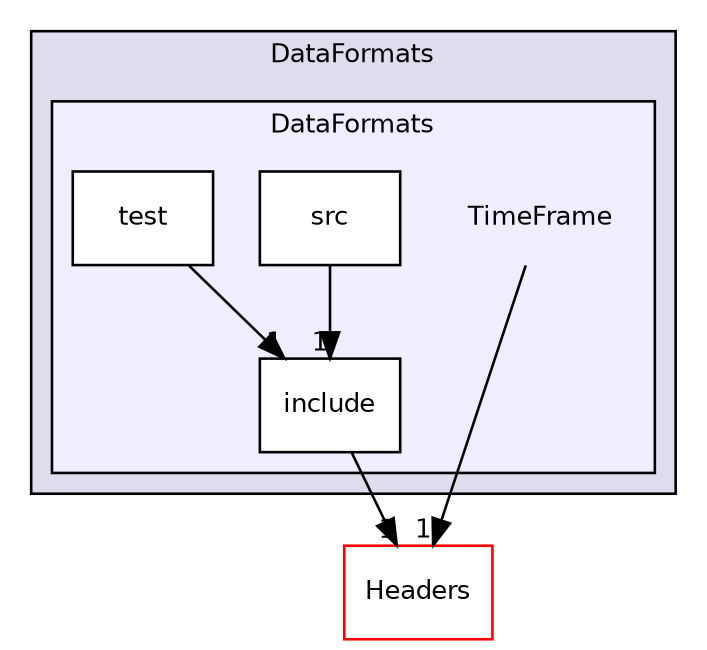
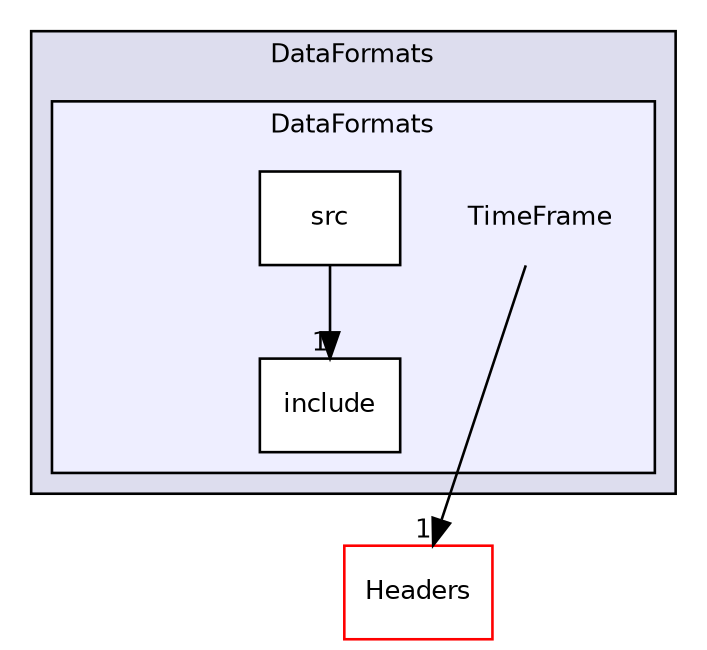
  digraph {
    compound=true
    node [fontname=Helvetica fontsize=10 shape=box color=black fillcolor=white style=filled]
    edge [headlabel=1 labeldistance=1.5 labelfontname=Helvetica labelfontsize=10]
    n1 [label=TimeFrame shape=plaintext color="" fillcolor="" style=""]
    n2 [label=include]
    n3 [label=src]
-   n4 [label=test]
    n5 [color=red label=Headers fillcolor="" style=""]
    subgraph cluster_1 {
      bgcolor="#ddddee"
      fontname=Helvetica
      fontsize=10
      label=DataFormats
      pencolor=black
      subgraph cluster_2 {
        bgcolor="#eeeeff"
        fontname=Helvetica
        fontsize=10
        label=DataFormats
        pencolor=black
        n1
        n2
        n3
-       n4
      }
    }
    n1 -> n5
-   n2 -> n5
    n3 -> n2
-   n4 -> n2
  }
